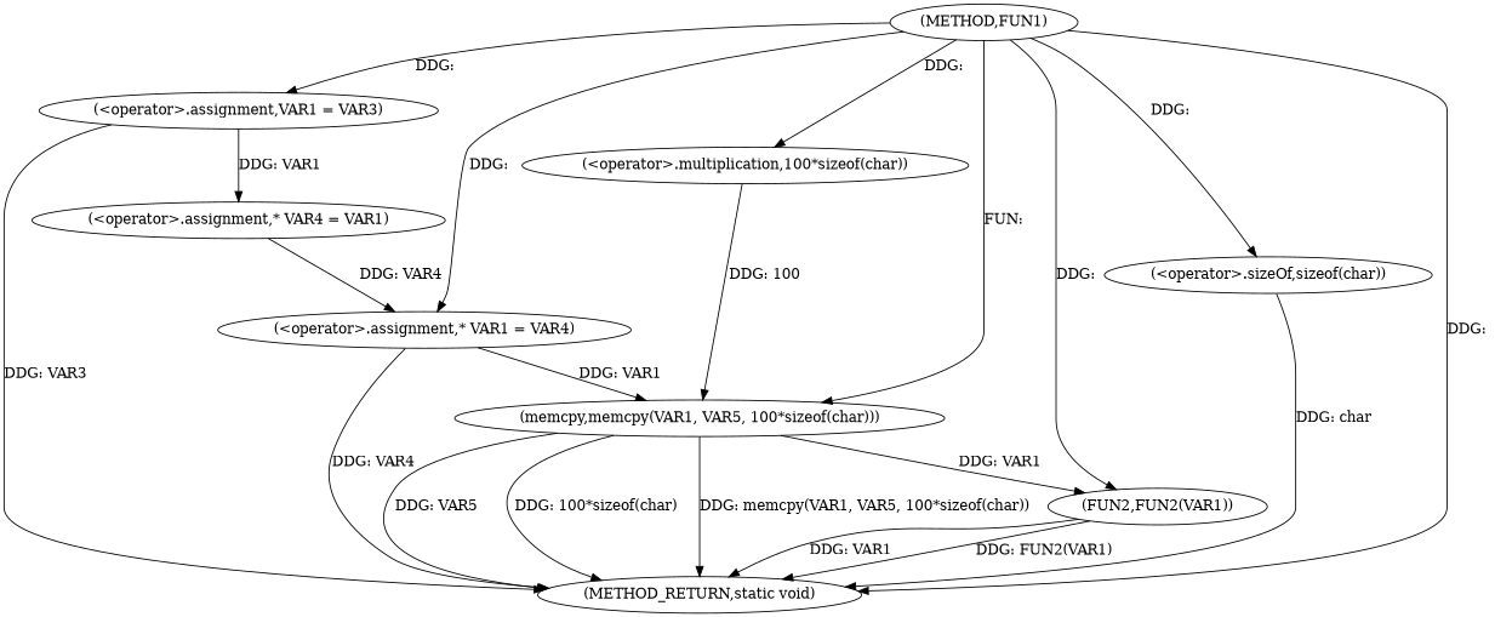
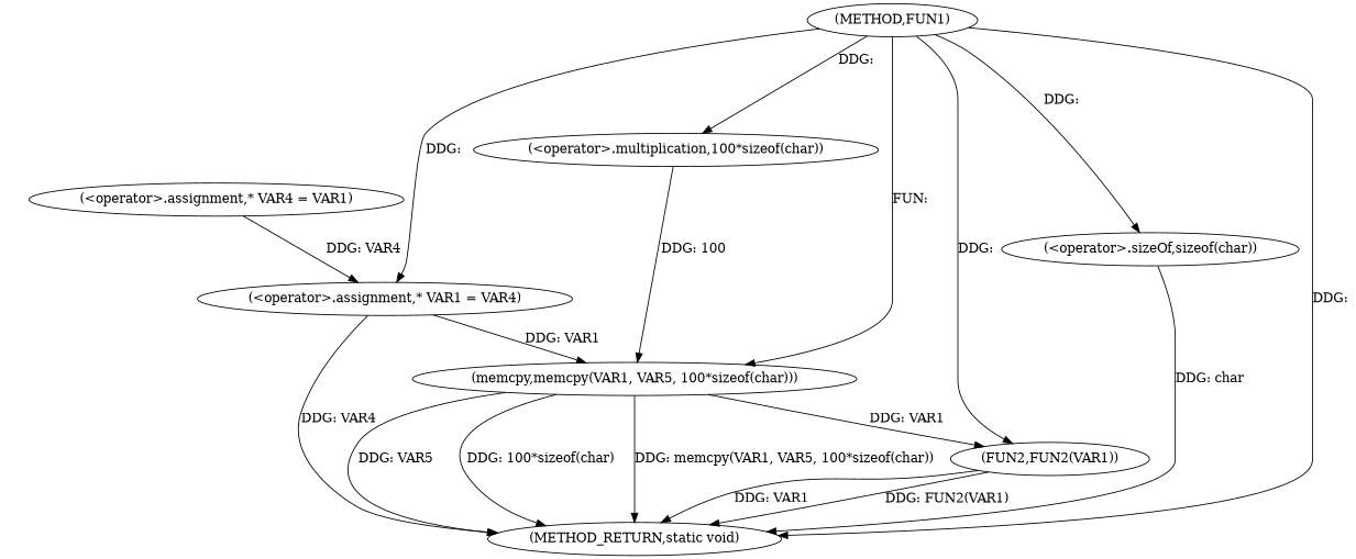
  digraph {
    n1 [label="(METHOD,FUN1)"]
-   n2 [label="(<operator>.assignment,VAR1 = VAR3)"]
    n3 [label="(<operator>.assignment,* VAR1 = VAR4)"]
    n4 [label="(memcpy,memcpy(VAR1, VAR5, 100*sizeof(char)))"]
    n5 [label="(<operator>.multiplication,100*sizeof(char))"]
    n6 [label="(<operator>.sizeOf,sizeof(char))"]
    n7 [label="(FUN2,FUN2(VAR1))"]
    n8 [label="(METHOD_RETURN,static void)"]
    n9 [label="(<operator>.assignment,* VAR4 = VAR1)"]
-   n1 -> n2 [label="DDG: "]
    n1 -> n3 [label="DDG: "]
    n1 -> n4 [label="FUN: "]
    n1 -> n5 [label="DDG: "]
    n1 -> n6 [label="DDG: "]
    n1 -> n7 [label="DDG: "]
    n1 -> n8 [label="DDG: "]
-   n2 -> n8 [label="DDG: VAR3"]
-   n2 -> n9 [label="DDG: VAR1"]
    n3 -> n4 [label="DDG: VAR1"]
    n3 -> n8 [label="DDG: VAR4"]
    n4 -> n7 [label="DDG: VAR1"]
    n4 -> n8 [label="DDG: VAR5"]
    n4 -> n8 [label="DDG: 100*sizeof(char)"]
    n4 -> n8 [label="DDG: memcpy(VAR1, VAR5, 100*sizeof(char))"]
    n5 -> n4 [label="DDG: 100"]
    n6 -> n8 [label="DDG: char"]
    n7 -> n8 [label="DDG: FUN2(VAR1)"]
    n7 -> n8 [label="DDG: VAR1"]
    n9 -> n3 [label="DDG: VAR4"]
  }
